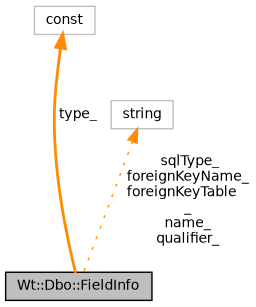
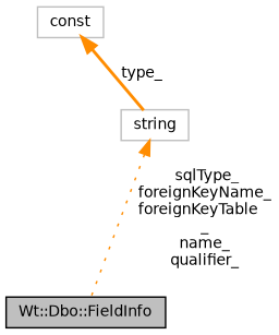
  digraph {
    node [color=grey75 fillcolor=white fontname=Helvetica fontsize=10 shape=record style=filled]
    edge [color=darkorange dir=back fontname=Helvetica fontsize=10 labelfontname=Helvetica labelfontsize=10]
    n1 [color=black fillcolor=grey75 fontcolor=black height=0.2 label="Wt::Dbo::FieldInfo" width=0.4]
    n2 [height=0.2 label=string width=0.4]
    n3 [height=0.2 label=const width=0.4]
    n2 -> n1 [label=" sqlType_\nforeignKeyName_\nforeignKeyTable\l_\nname_\nqualifier_" style=dotted]
-   n3 -> n1 [label=" type_" style=bold]
+   n3 -> n2 [label=" type_" style=bold]
  }
